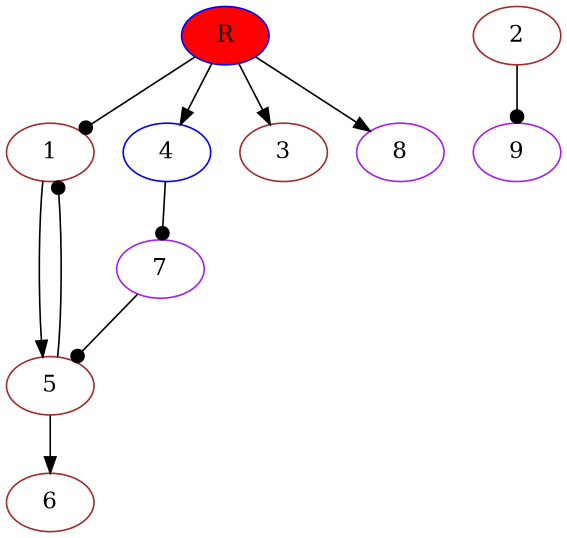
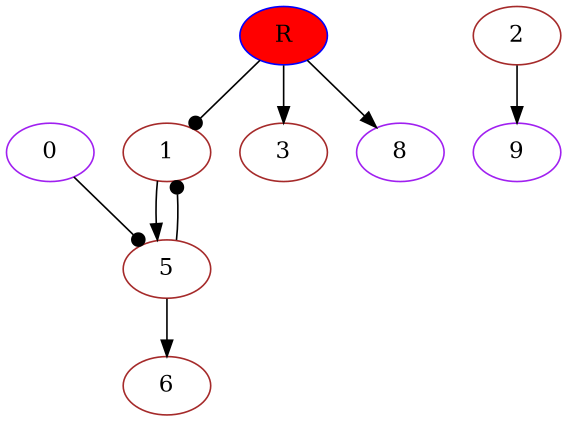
  digraph {
    node [color=brown]
    edge [arrowhead=normal]
    1
    5
    6
    9 [color=purple]
    2
-   7 [color=purple]
-   4 [color=blue]
+   7 [color=purple label=0]
    R [color=blue fillcolor="#ff0000" style=filled]
    3
    8 [color=purple]
    1 -> 5
    5 -> 1 [arrowhead=dot]
    5 -> 6
-   2 -> 9 [arrowhead=dot]
+   2 -> 9
    7 -> 5 [arrowhead=dot]
-   4 -> 7 [arrowhead=dot]
    R -> 1 [arrowhead=dot]
-   R -> 4
    R -> 3
    R -> 8
  }
